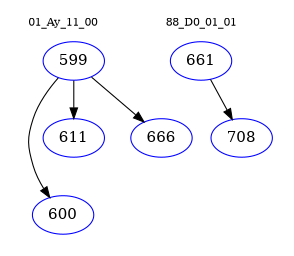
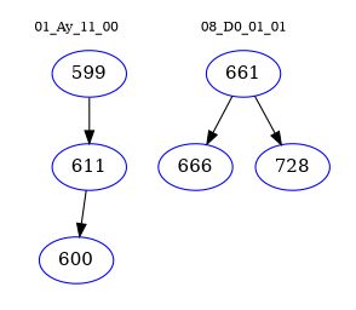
  digraph {
    node [color=blue]
    edge [color=black]
    n1 [label=599]
    n2 [label=600]
    n3 [label=611]
    n4 [label=661]
    n5 [label=666]
-   n6 [label=708]
+   n6 [label=728]
    subgraph cluster_1 {
      color=white
      fontsize=10
      label="01_Ay_11_00"
      n1
      n2
      n3
    }
    subgraph cluster_2 {
      color=white
      fontsize=10
-     label="88_D0_01_01"
+     label="08_D0_01_01"
      n4
      n5
      n6
    }
-   n1 -> n2
+   n3 -> n2
    n1 -> n3
-   n1 -> n5
+   n4 -> n5
    n4 -> n6
  }
